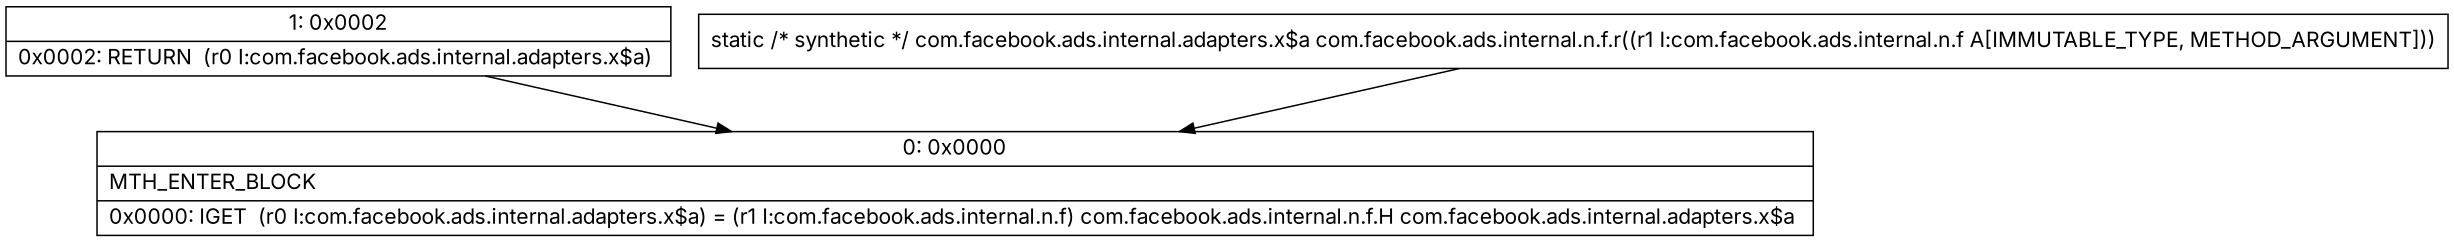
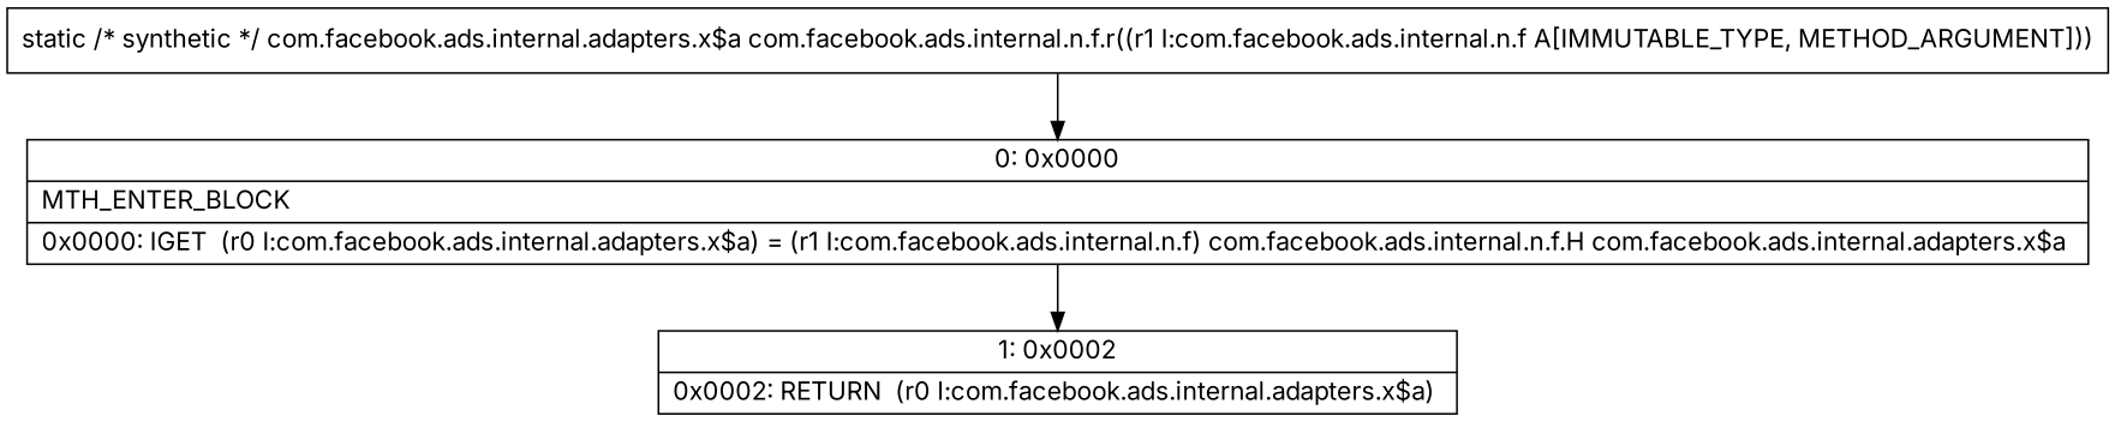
  digraph {
    fontname=Inter
    node [shape=record fontname=Inter]
    edge [fontname=Inter]
    n1 [label="{0\:\ 0x0000|MTH_ENTER_BLOCK\l|0x0000: IGET  (r0 I:com.facebook.ads.internal.adapters.x$a) = (r1 I:com.facebook.ads.internal.n.f) com.facebook.ads.internal.n.f.H com.facebook.ads.internal.adapters.x$a \l}"]
    n2 [label="{1\:\ 0x0002|0x0002: RETURN  (r0 I:com.facebook.ads.internal.adapters.x$a) \l}"]
    n3 [label="{static \/* synthetic *\/ com.facebook.ads.internal.adapters.x$a com.facebook.ads.internal.n.f.r((r1 I:com.facebook.ads.internal.n.f A[IMMUTABLE_TYPE, METHOD_ARGUMENT])) }"]
-   n2 -> n1
+   n1 -> n2
    n3 -> n1
  }
